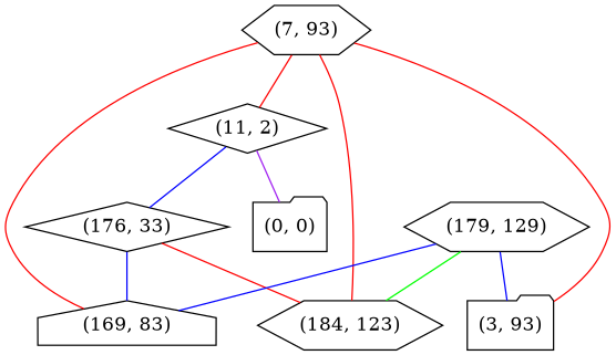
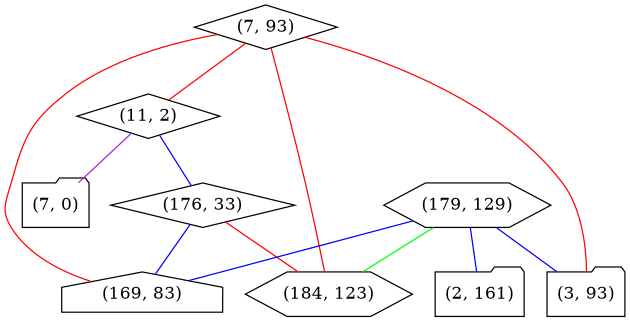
  graph {
    node [shape=hexagon]
    edge [color=red weight=1]
-   "(7, 93)"
+   "(7, 93)" [shape=diamond]
    "(11, 2)" [shape=diamond]
    "(3, 93)" [shape=folder]
    "(169, 83)" [shape=house]
    "(184, 123)"
    "(176, 33)" [shape=diamond]
-   "(0, 0)" [shape=folder]
+   "(0, 0)" [shape=folder label="(7, 0)"]
    "(179, 129)"
+   "(2, 161)" [shape=folder]
    "(7, 93)" -- "(11, 2)"
    "(7, 93)" -- "(3, 93)"
    "(7, 93)" -- "(169, 83)"
    "(7, 93)" -- "(184, 123)"
    "(11, 2)" -- "(176, 33)" [color=blue weight=3]
    "(11, 2)" -- "(0, 0)" [color=purple weight=4]
    "(176, 33)" -- "(169, 83)" [color=blue weight=3]
    "(176, 33)" -- "(184, 123)"
    "(179, 129)" -- "(3, 93)" [color=blue weight=3]
    "(179, 129)" -- "(169, 83)" [color=blue weight=3]
    "(179, 129)" -- "(184, 123)" [color=green weight=2]
+   "(179, 129)" -- "(2, 161)" [color=blue weight=3]
  }
